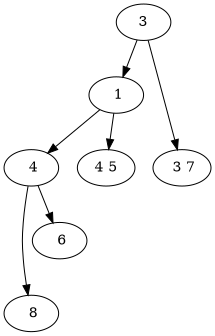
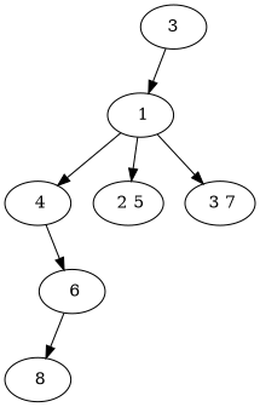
  digraph {
    n1 [label=3]
    " 1"
    " 4"
    " 3 7"
-   " 2 5" [label="4 5"]
+   " 2 5"
    " 8"
    " 6"
    n1 -> " 1"
    " 1" -> " 4"
-   n1 -> " 3 7"
+   " 1" -> " 3 7"
    " 1" -> " 2 5"
-   " 4" -> " 8"
+   " 6" -> " 8"
    " 4" -> " 6"
  }
